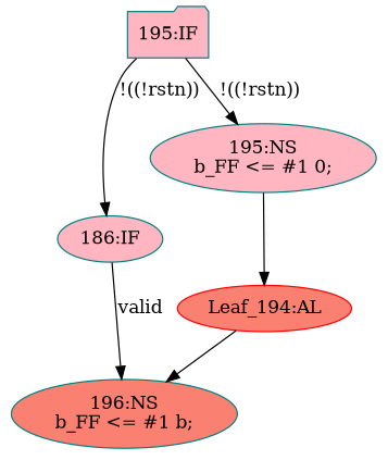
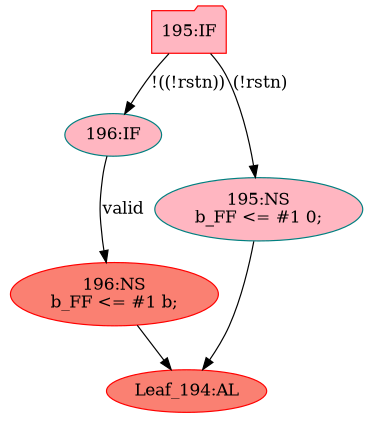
  strict digraph {
    node [color=teal fillcolor=lightpink shape=ellipse statements="[]" style=filled typ=IfStatement]
    edge [cond="[]" lineno=None]
-   n1 [ast="<pyverilog.vparser.ast.IfStatement object at 0x7f9442a282d0>" label="186:IF"]
-   n2 [ast="<pyverilog.vparser.ast.NonblockingSubstitution object at 0x7f9442a284d0>" fillcolor=salmon label="196:NS\nb_FF <= #1 b;" statements="[<pyverilog.vparser.ast.NonblockingSubstitution object at 0x7f9442a284d0>]" typ=NonblockingSubstitution]
+   n1 [ast="<pyverilog.vparser.ast.IfStatement object at 0x7f9442a282d0>" label="196:IF"]
+   n2 [ast="<pyverilog.vparser.ast.NonblockingSubstitution object at 0x7f9442a284d0>" color=red fillcolor=salmon label="196:NS\nb_FF <= #1 b;" statements="[<pyverilog.vparser.ast.NonblockingSubstitution object at 0x7f9442a284d0>]" typ=NonblockingSubstitution]
    n3 [color=red def_var="['b_FF']" fillcolor=salmon label="Leaf_194:AL" statements="" typ=""]
-   n4 [ast="<pyverilog.vparser.ast.IfStatement object at 0x7f9442a28750>" label="195:IF" shape=folder]
+   n4 [ast="<pyverilog.vparser.ast.IfStatement object at 0x7f9442a28750>" color=red label="195:IF" shape=folder]
    n5 [ast="<pyverilog.vparser.ast.NonblockingSubstitution object at 0x7f9442a28790>" label="195:NS\nb_FF <= #1 0;" statements="[<pyverilog.vparser.ast.NonblockingSubstitution object at 0x7f9442a28790>]" typ=NonblockingSubstitution]
    n1 -> n2 [cond="['valid']" label=valid lineno=196]
-   n3 -> n2
+   n2 -> n3
    n4 -> n1 [cond="['rstn']" label="!((!rstn))" lineno=195]
-   n4 -> n5 [cond="['rstn']" label="!((!rstn))" lineno=195]
+   n4 -> n5 [cond="['rstn']" label="(!rstn)" lineno=195]
    n5 -> n3
  }
